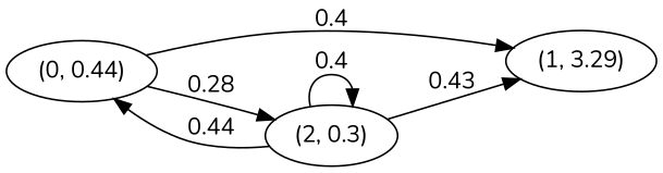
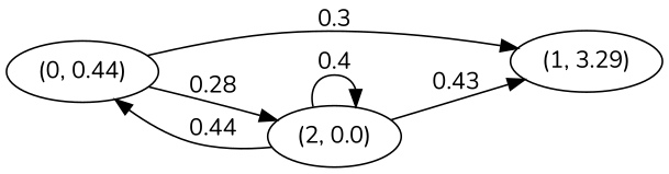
  digraph {
    fontname=Nunito
    rankdir=LR
    node [fontname=Nunito]
    edge [fontname=Nunito]
    n1 [label="(0, 0.44)"]
    n2 [label="(1, 3.29)"]
-   n3 [label="(2, 0.3)"]
-   n1 -> n2 [label=0.4]
+   n3 [label="(2, 0.0)"]
+   n1 -> n2 [label=0.3]
    n1 -> n3 [label=0.28]
    n3 -> n1 [label=0.44]
    n3 -> n2 [label=0.43]
    n3 -> n3 [label=0.4]
  }
